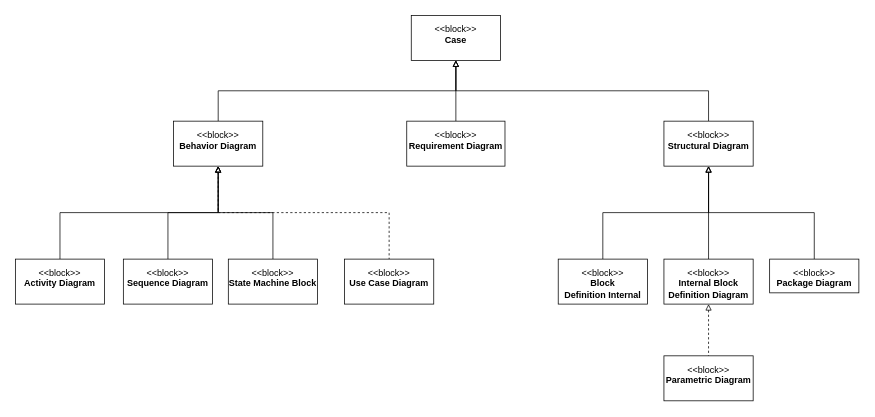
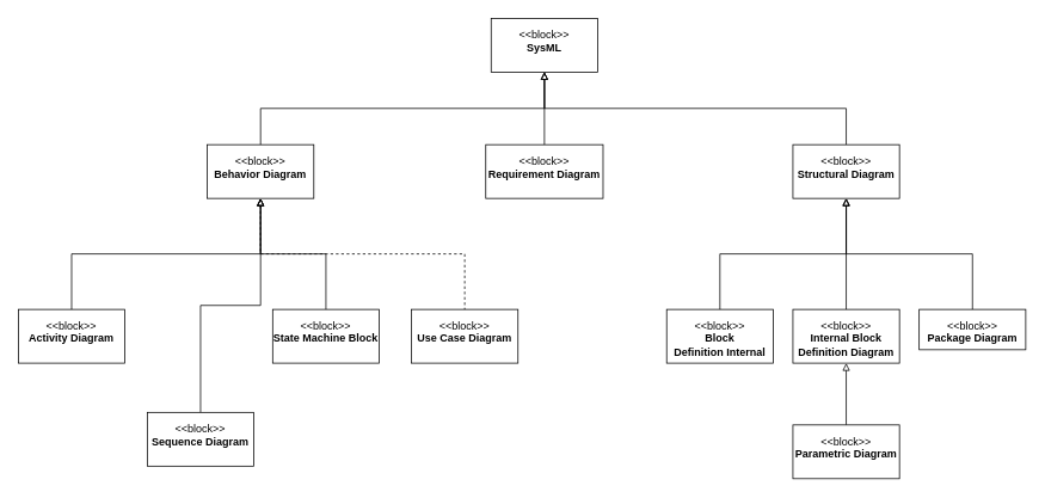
  <mxCell id="0" />
  <mxCell id="1" parent="0" />
  <mxCell id="2" style="edgeStyle=orthogonalEdgeStyle;rounded=0;orthogonalLoop=1;jettySize=auto;html=1;exitX=0.5;exitY=1;exitDx=0;exitDy=0;startArrow=block;startFill=0;endArrow=none;endFill=0;" parent="1" source="5" target="11" edge="1"><mxGeometry relative="1" as="geometry" /></mxCell>
  <mxCell id="3" style="edgeStyle=orthogonalEdgeStyle;rounded=0;orthogonalLoop=1;jettySize=auto;html=1;exitX=0.5;exitY=1;exitDx=0;exitDy=0;entryX=0.5;entryY=0;entryDx=0;entryDy=0;startArrow=block;startFill=0;endArrow=none;endFill=0;" parent="1" source="5" target="15" edge="1"><mxGeometry relative="1" as="geometry" /></mxCell>
  <mxCell id="4" style="edgeStyle=orthogonalEdgeStyle;rounded=0;orthogonalLoop=1;jettySize=auto;html=1;exitX=0.5;exitY=1;exitDx=0;exitDy=0;entryX=0.5;entryY=0;entryDx=0;entryDy=0;startArrow=block;startFill=0;endArrow=none;endFill=0;" parent="1" source="5" target="6" edge="1"><mxGeometry relative="1" as="geometry" /></mxCell>
- <mxCell id="5" value="&lt;p&gt;&amp;lt;&amp;lt;block&amp;gt;&amp;gt;&lt;br&gt;&lt;b&gt;Case&lt;/b&gt;&lt;/p&gt;" style="shape=rect;html=1;overflow=fill;whiteSpace=wrap;align=center;" parent="1" vertex="1"><mxGeometry x="548" y="20" width="119" height="60" as="geometry" /></mxCell>
+ <mxCell id="5" value="&lt;p&gt;&amp;lt;&amp;lt;block&amp;gt;&amp;gt;&lt;br&gt;&lt;b&gt;SysML&lt;/b&gt;&lt;/p&gt;" style="shape=rect;html=1;overflow=fill;whiteSpace=wrap;align=center;" parent="1" vertex="1"><mxGeometry x="548" y="20" width="119" height="60" as="geometry" /></mxCell>
  <mxCell id="6" value="&lt;p&gt;&amp;lt;&amp;lt;block&amp;gt;&amp;gt;&lt;br&gt;&lt;b&gt;Requirement&lt;/b&gt;&lt;b style=&quot;background-color: initial;&quot;&gt;&amp;nbsp;Diagram&lt;/b&gt;&lt;/p&gt;" style="shape=rect;html=1;overflow=fill;whiteSpace=wrap;align=center;" parent="1" vertex="1"><mxGeometry x="542" y="161" width="131" height="60" as="geometry" /></mxCell>
  <mxCell id="7" style="edgeStyle=orthogonalEdgeStyle;rounded=0;orthogonalLoop=1;jettySize=auto;html=1;exitX=0.5;exitY=1;exitDx=0;exitDy=0;entryX=0.5;entryY=0;entryDx=0;entryDy=0;startArrow=block;startFill=0;endArrow=none;endFill=0;" parent="1" source="11" target="21" edge="1"><mxGeometry relative="1" as="geometry" /></mxCell>
  <mxCell id="8" style="edgeStyle=orthogonalEdgeStyle;rounded=0;orthogonalLoop=1;jettySize=auto;html=1;exitX=0.5;exitY=1;exitDx=0;exitDy=0;entryX=0.5;entryY=0;entryDx=0;entryDy=0;startArrow=block;startFill=0;endArrow=none;endFill=0;" parent="1" source="11" target="22" edge="1"><mxGeometry relative="1" as="geometry" /></mxCell>
  <mxCell id="9" style="edgeStyle=orthogonalEdgeStyle;rounded=0;orthogonalLoop=1;jettySize=auto;html=1;exitX=0.5;exitY=1;exitDx=0;exitDy=0;startArrow=block;startFill=0;endArrow=none;endFill=0;" parent="1" source="11" target="23" edge="1"><mxGeometry relative="1" as="geometry" /></mxCell>
  <mxCell id="10" style="edgeStyle=orthogonalEdgeStyle;rounded=0;orthogonalLoop=1;jettySize=auto;html=1;exitX=0.5;exitY=1;exitDx=0;exitDy=0;startArrow=block;startFill=0;endArrow=none;endFill=0;dashed=1;" parent="1" source="11" target="24" edge="1"><mxGeometry relative="1" as="geometry" /></mxCell>
  <mxCell id="11" value="&lt;p&gt;&amp;lt;&amp;lt;block&amp;gt;&amp;gt;&lt;br&gt;&lt;b&gt;Behavior Diagram&lt;/b&gt;&lt;/p&gt;" style="shape=rect;html=1;overflow=fill;whiteSpace=wrap;align=center;" parent="1" vertex="1"><mxGeometry x="231" y="161" width="119" height="60" as="geometry" /></mxCell>
  <mxCell id="12" style="edgeStyle=orthogonalEdgeStyle;rounded=0;orthogonalLoop=1;jettySize=auto;html=1;exitX=0.5;exitY=1;exitDx=0;exitDy=0;entryX=0.5;entryY=0;entryDx=0;entryDy=0;startArrow=block;startFill=0;endArrow=none;endFill=0;" parent="1" source="15" target="16" edge="1"><mxGeometry relative="1" as="geometry" /></mxCell>
  <mxCell id="13" style="edgeStyle=orthogonalEdgeStyle;rounded=0;orthogonalLoop=1;jettySize=auto;html=1;exitX=0.5;exitY=1;exitDx=0;exitDy=0;startArrow=block;startFill=0;endArrow=none;endFill=0;" parent="1" source="15" target="18" edge="1"><mxGeometry relative="1" as="geometry" /></mxCell>
  <mxCell id="14" style="edgeStyle=orthogonalEdgeStyle;rounded=0;orthogonalLoop=1;jettySize=auto;html=1;exitX=0.5;exitY=1;exitDx=0;exitDy=0;startArrow=block;startFill=0;endArrow=none;endFill=0;" parent="1" source="15" target="19" edge="1"><mxGeometry relative="1" as="geometry" /></mxCell>
  <mxCell id="15" value="&lt;p&gt;&amp;lt;&amp;lt;block&amp;gt;&amp;gt;&lt;br&gt;&lt;b&gt;Structural&amp;nbsp;&lt;/b&gt;&lt;b style=&quot;background-color: initial;&quot;&gt;Diagram&lt;/b&gt;&lt;/p&gt;" style="shape=rect;html=1;overflow=fill;whiteSpace=wrap;align=center;" parent="1" vertex="1"><mxGeometry x="885" y="161" width="119" height="60" as="geometry" /></mxCell>
  <mxCell id="16" value="&lt;p&gt;&amp;lt;&amp;lt;block&amp;gt;&amp;gt;&lt;br&gt;&lt;b&gt;Block Definition&lt;/b&gt;&lt;b style=&quot;background-color: initial;&quot;&gt;&amp;nbsp;Internal&lt;/b&gt;&lt;/p&gt;" style="shape=rect;html=1;overflow=fill;whiteSpace=wrap;align=center;" parent="1" vertex="1"><mxGeometry x="744" y="345" width="119" height="60" as="geometry" /></mxCell>
- <mxCell id="17" style="edgeStyle=orthogonalEdgeStyle;rounded=0;orthogonalLoop=1;jettySize=auto;html=1;exitX=0.5;exitY=1;exitDx=0;exitDy=0;startArrow=block;startFill=0;endArrow=none;endFill=0;dashed=1;" parent="1" source="18" target="20" edge="1"><mxGeometry relative="1" as="geometry" /></mxCell>
+ <mxCell id="17" style="edgeStyle=orthogonalEdgeStyle;rounded=0;orthogonalLoop=1;jettySize=auto;html=1;exitX=0.5;exitY=1;exitDx=0;exitDy=0;startArrow=block;startFill=0;endArrow=none;endFill=0;" parent="1" source="18" target="20" edge="1"><mxGeometry relative="1" as="geometry" /></mxCell>
  <mxCell id="18" value="&lt;p&gt;&amp;lt;&amp;lt;block&amp;gt;&amp;gt;&lt;br&gt;&lt;b&gt;Internal Block Definition&lt;/b&gt;&lt;b style=&quot;background-color: initial;&quot;&gt;&amp;nbsp;Diagram&lt;/b&gt;&lt;br&gt;&lt;/p&gt;" style="shape=rect;html=1;overflow=fill;whiteSpace=wrap;align=center;" parent="1" vertex="1"><mxGeometry x="885" y="345" width="119" height="60" as="geometry" /></mxCell>
  <mxCell id="19" value="&lt;p&gt;&amp;lt;&amp;lt;block&amp;gt;&amp;gt;&lt;br&gt;&lt;b&gt;Package Diagram&lt;/b&gt;&lt;/p&gt;" style="shape=rect;html=1;overflow=fill;whiteSpace=wrap;align=center;" parent="1" vertex="1"><mxGeometry x="1026" y="345" width="119" height="45" as="geometry" /></mxCell>
  <mxCell id="20" value="&lt;p&gt;&amp;lt;&amp;lt;block&amp;gt;&amp;gt;&lt;br&gt;&lt;b&gt;Parametric Diagram&lt;/b&gt;&lt;/p&gt;" style="shape=rect;html=1;overflow=fill;whiteSpace=wrap;align=center;" parent="1" vertex="1"><mxGeometry x="885" y="474" width="119" height="60" as="geometry" /></mxCell>
  <mxCell id="21" value="&lt;p&gt;&amp;lt;&amp;lt;block&amp;gt;&amp;gt;&lt;br&gt;&lt;b&gt;Activity&lt;/b&gt;&lt;b style=&quot;background-color: initial;&quot;&gt;&amp;nbsp;Diagram&lt;/b&gt;&lt;/p&gt;" style="shape=rect;html=1;overflow=fill;whiteSpace=wrap;align=center;" parent="1" vertex="1"><mxGeometry x="20" y="345" width="119" height="60" as="geometry" /></mxCell>
- <mxCell id="22" value="&lt;p&gt;&amp;lt;&amp;lt;block&amp;gt;&amp;gt;&lt;br&gt;&lt;b&gt;Sequence&lt;/b&gt;&lt;b style=&quot;background-color: initial;&quot;&gt;&amp;nbsp;Diagram&lt;/b&gt;&lt;/p&gt;" style="shape=rect;html=1;overflow=fill;whiteSpace=wrap;align=center;" parent="1" vertex="1"><mxGeometry x="164" y="345" width="119" height="60" as="geometry" /></mxCell>
+ <mxCell id="22" value="&lt;p&gt;&amp;lt;&amp;lt;block&amp;gt;&amp;gt;&lt;br&gt;&lt;b&gt;Sequence&lt;/b&gt;&lt;b style=&quot;background-color: initial;&quot;&gt;&amp;nbsp;Diagram&lt;/b&gt;&lt;/p&gt;" style="shape=rect;html=1;overflow=fill;whiteSpace=wrap;align=center;" parent="1" vertex="1"><mxGeometry x="164" y="460" width="119" height="60" as="geometry" /></mxCell>
  <mxCell id="23" value="&lt;p&gt;&amp;lt;&amp;lt;block&amp;gt;&amp;gt;&lt;br&gt;&lt;b&gt;State Machine&lt;/b&gt;&lt;b style=&quot;background-color: initial;&quot;&gt;&amp;nbsp;Block&lt;/b&gt;&lt;/p&gt;" style="shape=rect;html=1;overflow=fill;whiteSpace=wrap;align=center;" parent="1" vertex="1"><mxGeometry x="304" y="345" width="119" height="60" as="geometry" /></mxCell>
  <mxCell id="24" value="&lt;p&gt;&amp;lt;&amp;lt;block&amp;gt;&amp;gt;&lt;br&gt;&lt;b&gt;Use Case&lt;/b&gt;&lt;b style=&quot;background-color: initial;&quot;&gt;&amp;nbsp;Diagram&lt;/b&gt;&lt;/p&gt;" style="shape=rect;html=1;overflow=fill;whiteSpace=wrap;align=center;" parent="1" vertex="1"><mxGeometry x="459" y="345" width="119" height="60" as="geometry" /></mxCell>
